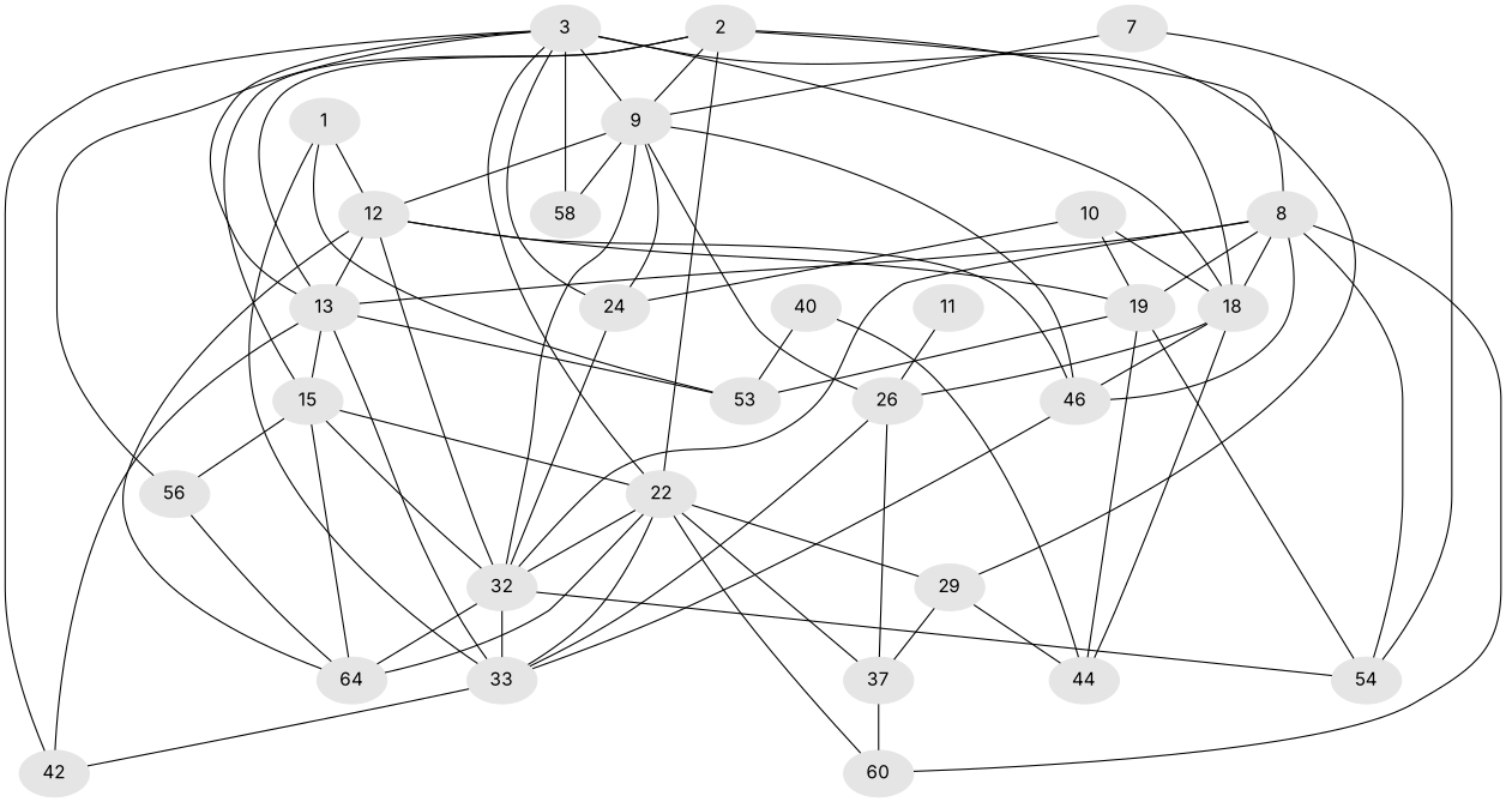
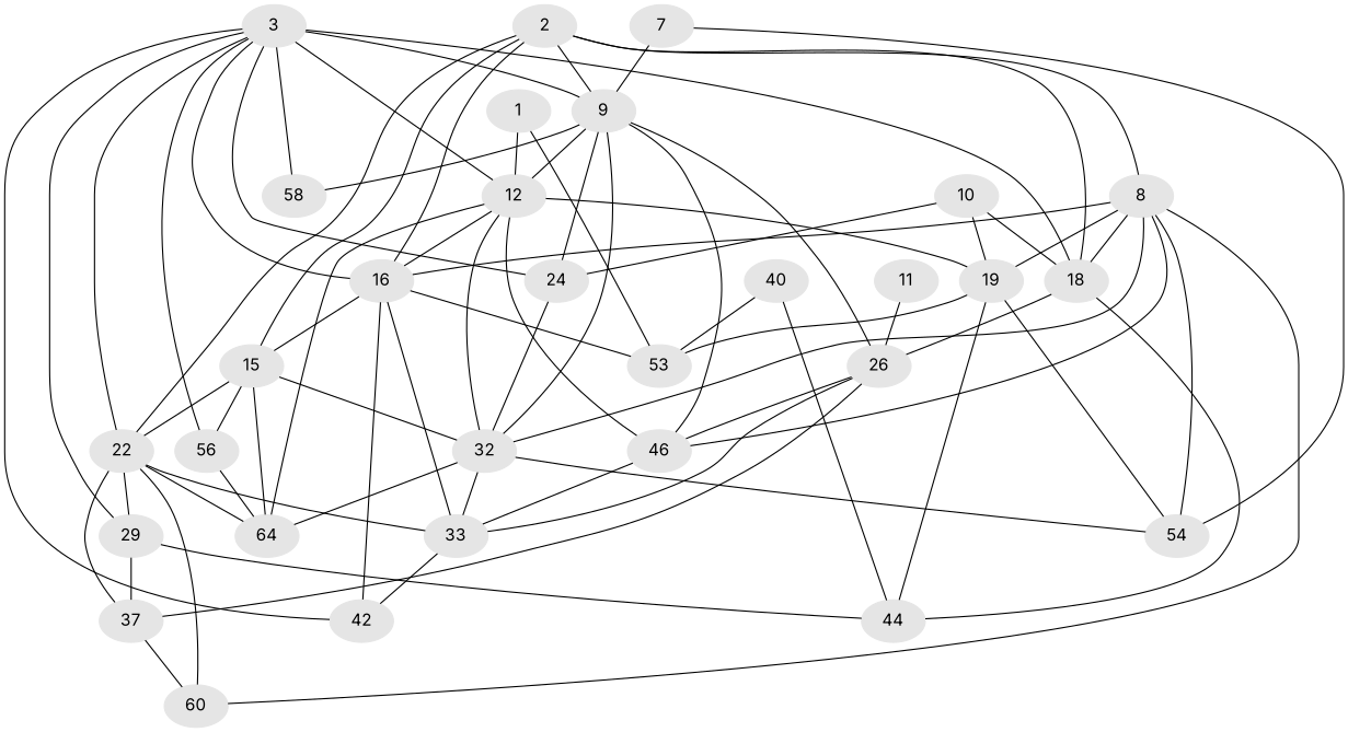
  graph {
    fontname=Inter
    node [color=gray90 fontname=Inter style=filled]
    edge [fontname=Inter]
    12 [super="+28"]
-   13 [super="+16+17"]
+   13 [super="+16+17" label=16]
    19 [super="+34"]
    32 [super="+36"]
    46
    64
    1
    33 [super="+48"]
    53
    42
    2 [super="+31"]
    8 [super="+47"]
    9 [super="+20+45"]
    15 [super="+39+63"]
    18 [super="+55"]
    22 [super="+65+27"]
    54
    60
    24
    58
    26 [super="+50"]
    56
    44 [super="+57"]
    29 [super="+35"]
    37
    3 [super="+5+4+21"]
    7
    11
    10
    40
    12 -- 13
    12 -- 19
    12 -- 32
    12 -- 46
    12 -- 64
    13 -- 33
    13 -- 53
    13 -- 42
    13 -- 15
    19 -- 53
    19 -- 54
    19 -- 44
    32 -- 64
    32 -- 33
    32 -- 54
    46 -- 33
    1 -- 12
-   1 -- 33
    1 -- 53
    33 -- 42
    2 -- 13
    2 -- 8
    2 -- 9
    2 -- 15
    2 -- 18
    2 -- 22
    8 -- 13
    8 -- 19
    8 -- 32
    8 -- 46
    8 -- 18
    8 -- 54
    8 -- 60
    9 -- 12 [weight=2]
    9 -- 32
    9 -- 46
    9 -- 24
    9 -- 58 [weight=2]
    9 -- 26 [weight=3]
    15 -- 32
    15 -- 64
    15 -- 22
    15 -- 56
-   18 -- 46
+   26 -- 46
    18 -- 26
    18 -- 44
-   22 -- 32
    22 -- 64 [weight=2]
    22 -- 33
    22 -- 60
    22 -- 29 [weight=2]
    22 -- 37
    24 -- 32
    26 -- 33
    26 -- 37
    56 -- 64
    29 -- 44
    29 -- 37
    37 -- 60
+   3 -- 12 [weight=2]
    3 -- 13
    3 -- 42
    3 -- 9 [weight=4]
    3 -- 18
    3 -- 22
    3 -- 24
    3 -- 58
    3 -- 56 [weight=2]
    3 -- 29
    7 -- 9
    7 -- 54
    11 -- 26
    10 -- 19
    10 -- 18
    10 -- 24
    40 -- 53
    40 -- 44
  }
